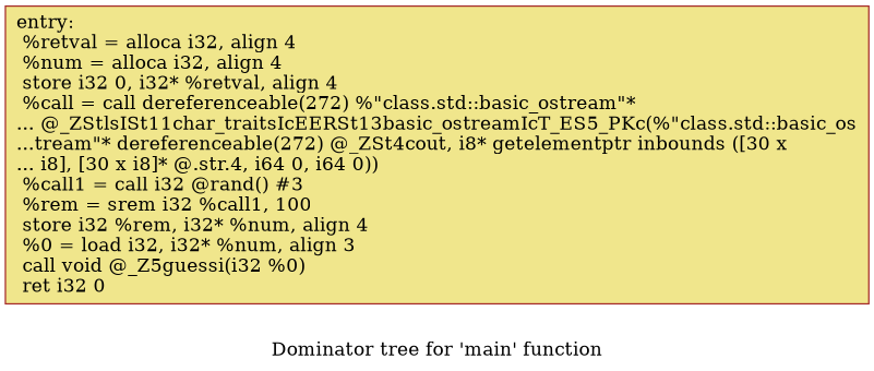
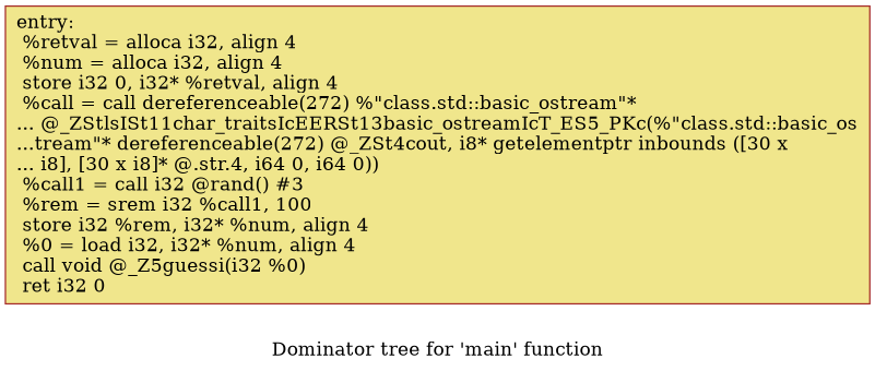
  digraph {
    label="Dominator tree for 'main' function"
-   n1 [label="{entry:\l  %retval = alloca i32, align 4\l  %num = alloca i32, align 4\l  store i32 0, i32* %retval, align 4\l  %call = call dereferenceable(272) %\"class.std::basic_ostream\"*\l... @_ZStlsISt11char_traitsIcEERSt13basic_ostreamIcT_ES5_PKc(%\"class.std::basic_os\l...tream\"* dereferenceable(272) @_ZSt4cout, i8* getelementptr inbounds ([30 x\l... i8], [30 x i8]* @.str.4, i64 0, i64 0))\l  %call1 = call i32 @rand() #3\l  %rem = srem i32 %call1, 100\l  store i32 %rem, i32* %num, align 4\l  %0 = load i32, i32* %num, align 3\l  call void @_Z5guessi(i32 %0)\l  ret i32 0\l}" shape=record style=filled fillcolor=khaki color=brown]
+   n1 [label="{entry:\l  %retval = alloca i32, align 4\l  %num = alloca i32, align 4\l  store i32 0, i32* %retval, align 4\l  %call = call dereferenceable(272) %\"class.std::basic_ostream\"*\l... @_ZStlsISt11char_traitsIcEERSt13basic_ostreamIcT_ES5_PKc(%\"class.std::basic_os\l...tream\"* dereferenceable(272) @_ZSt4cout, i8* getelementptr inbounds ([30 x\l... i8], [30 x i8]* @.str.4, i64 0, i64 0))\l  %call1 = call i32 @rand() #3\l  %rem = srem i32 %call1, 100\l  store i32 %rem, i32* %num, align 4\l  %0 = load i32, i32* %num, align 4\l  call void @_Z5guessi(i32 %0)\l  ret i32 0\l}" shape=record style=filled fillcolor=khaki color=brown]
  }
